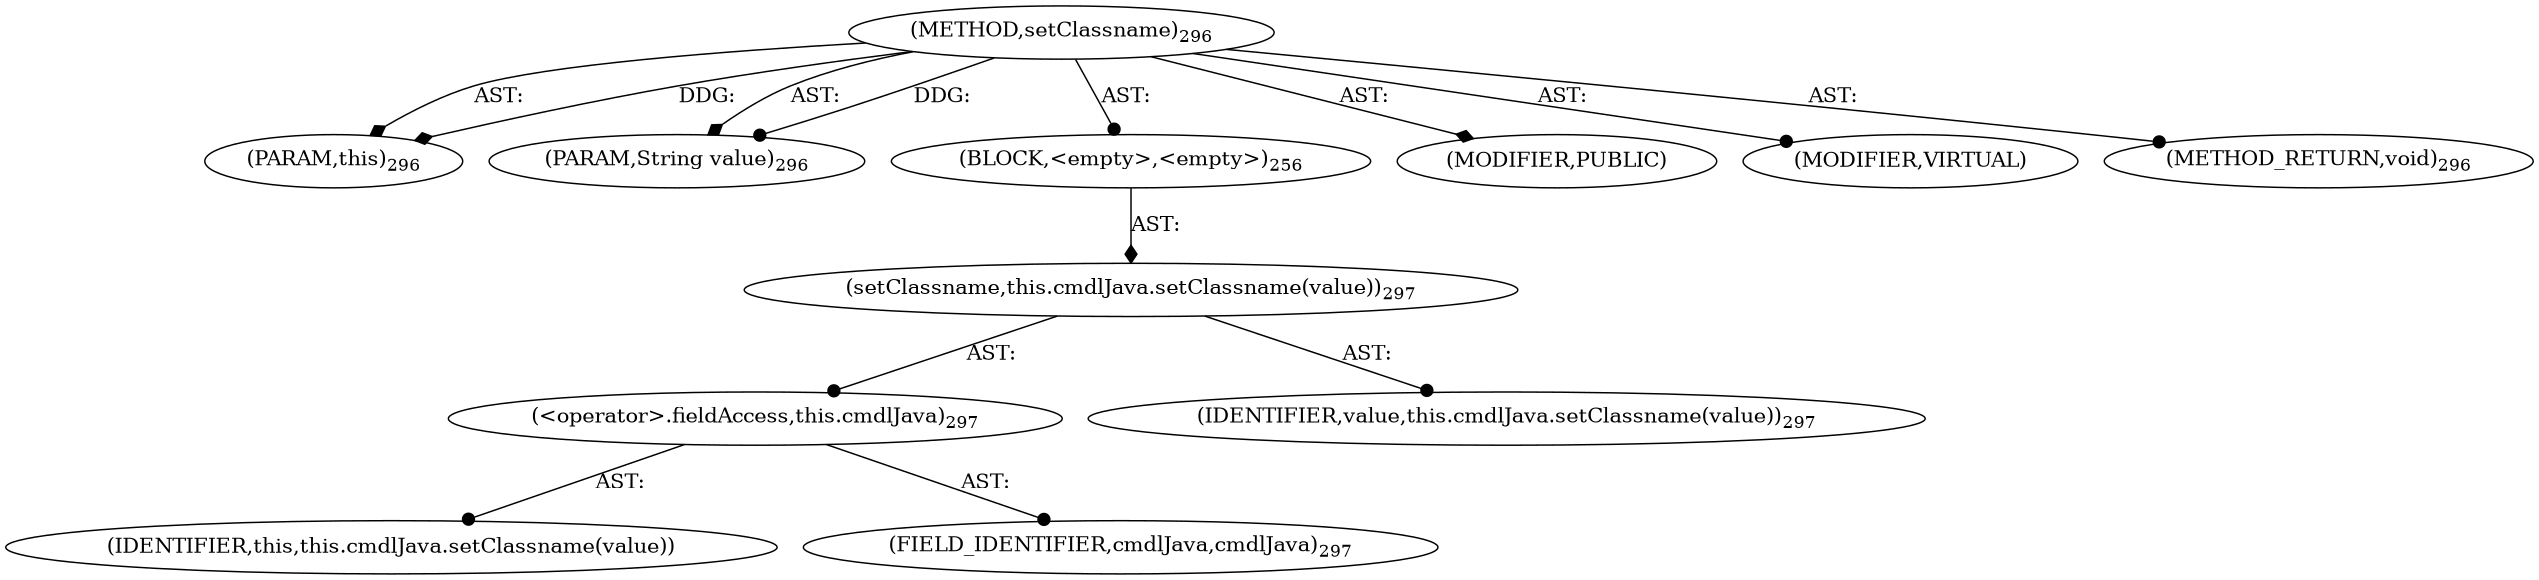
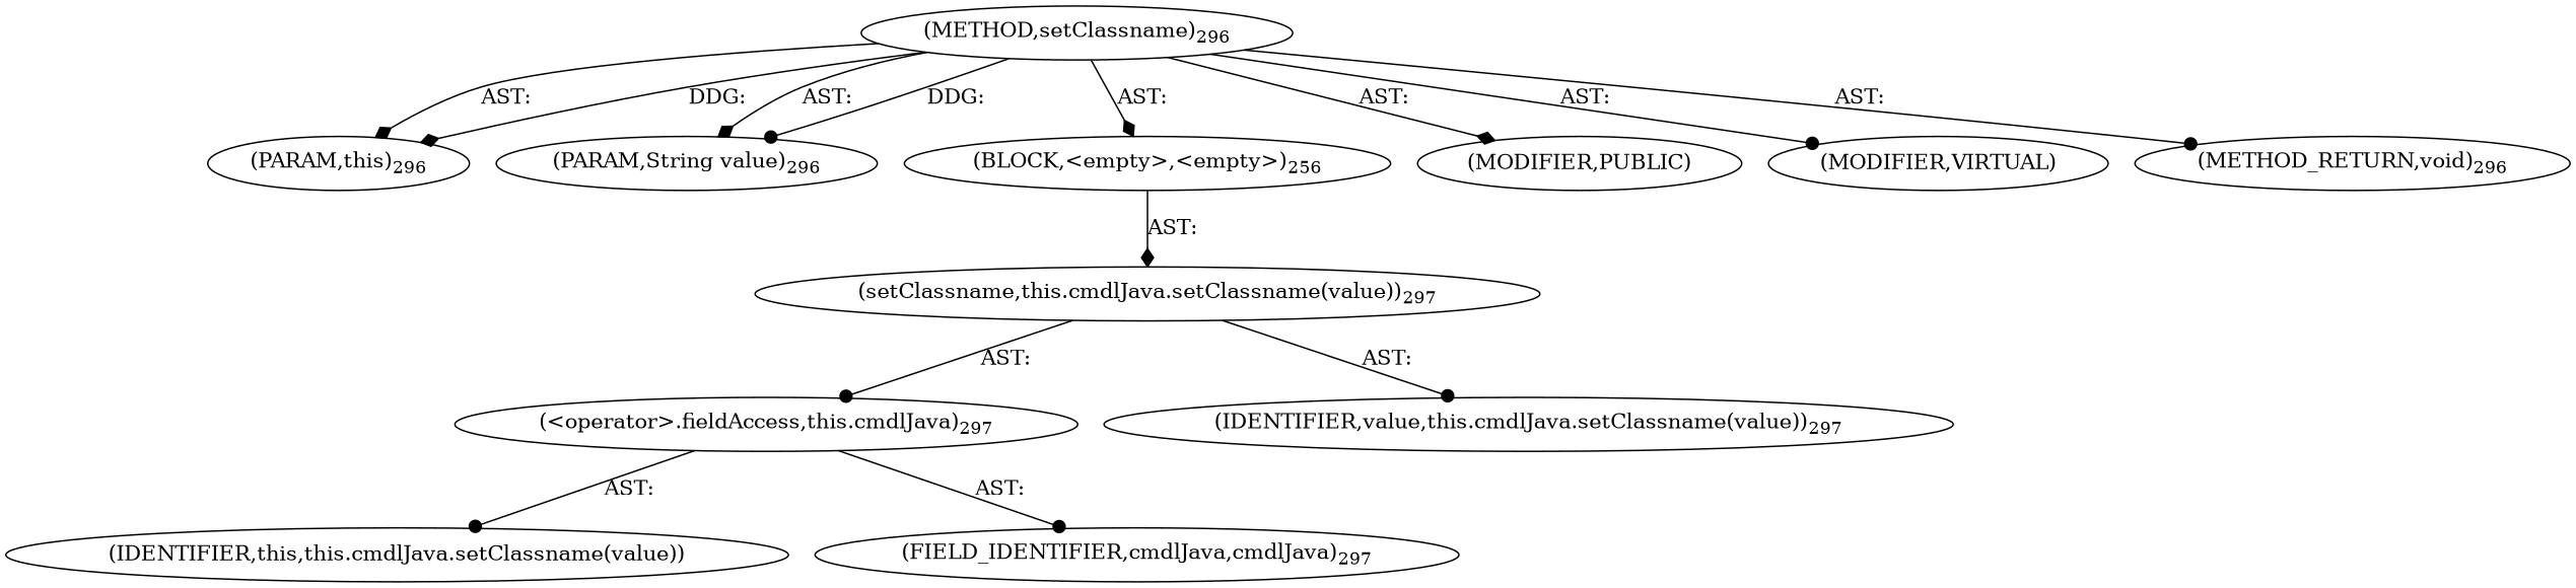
  digraph {
    edge [arrowhead=dot]
    n1 [label=<(METHOD,setClassname)<SUB>296</SUB>>]
    n2 [label=<(PARAM,this)<SUB>296</SUB>>]
    n3 [label=<(PARAM,String value)<SUB>296</SUB>>]
    n4 [label=<(BLOCK,&lt;empty&gt;,&lt;empty&gt;)<SUB>256</SUB>>]
    n5 [label=<(MODIFIER,PUBLIC)>]
    n6 [label=<(MODIFIER,VIRTUAL)>]
    n7 [label=<(METHOD_RETURN,void)<SUB>296</SUB>>]
    n8 [label=<(setClassname,this.cmdlJava.setClassname(value))<SUB>297</SUB>>]
    n9 [label=<(&lt;operator&gt;.fieldAccess,this.cmdlJava)<SUB>297</SUB>>]
    n10 [label=<(IDENTIFIER,value,this.cmdlJava.setClassname(value))<SUB>297</SUB>>]
    n11 [label=<(IDENTIFIER,this,this.cmdlJava.setClassname(value))>]
    n12 [label=<(FIELD_IDENTIFIER,cmdlJava,cmdlJava)<SUB>297</SUB>>]
    n1 -> n2 [arrowhead=diamond label="AST: "]
    n1 -> n2 [arrowhead=diamond label="DDG: "]
    n1 -> n3 [arrowhead=diamond label="AST: "]
    n1 -> n3 [label="DDG: "]
-   n1 -> n4 [label="AST: "]
+   n1 -> n4 [arrowhead=diamond label="AST: "]
    n1 -> n5 [arrowhead=diamond label="AST: "]
    n1 -> n6 [label="AST: "]
    n1 -> n7 [label="AST: "]
    n4 -> n8 [arrowhead=diamond label="AST: "]
    n8 -> n9 [label="AST: "]
    n8 -> n10 [label="AST: "]
    n9 -> n11 [label="AST: "]
    n9 -> n12 [label="AST: "]
  }
